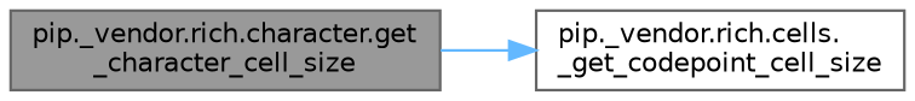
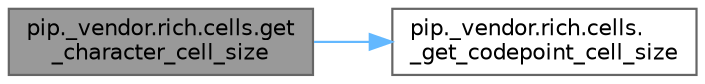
  digraph {
    rankdir=LR
    node [fontname=Helvetica fontsize=10 shape=box style=filled]
-   n1 [color=gray40 fillcolor=grey60 fontcolor=black height=0.2 label="pip._vendor.rich.character.get\l_character_cell_size" width=0.4]
+   n1 [color=gray40 fillcolor=grey60 fontcolor=black height=0.2 label="pip._vendor.rich.cells.get\l_character_cell_size" width=0.4]
    n2 [color=grey40 fillcolor=white height=0.2 label="pip._vendor.rich.cells.\l_get_codepoint_cell_size" width=0.4]
    n1 -> n2 [color=steelblue1 fontname=Helvetica fontsize=10 labelfontname=Helvetica labelfontsize=10 style=solid]
  }
